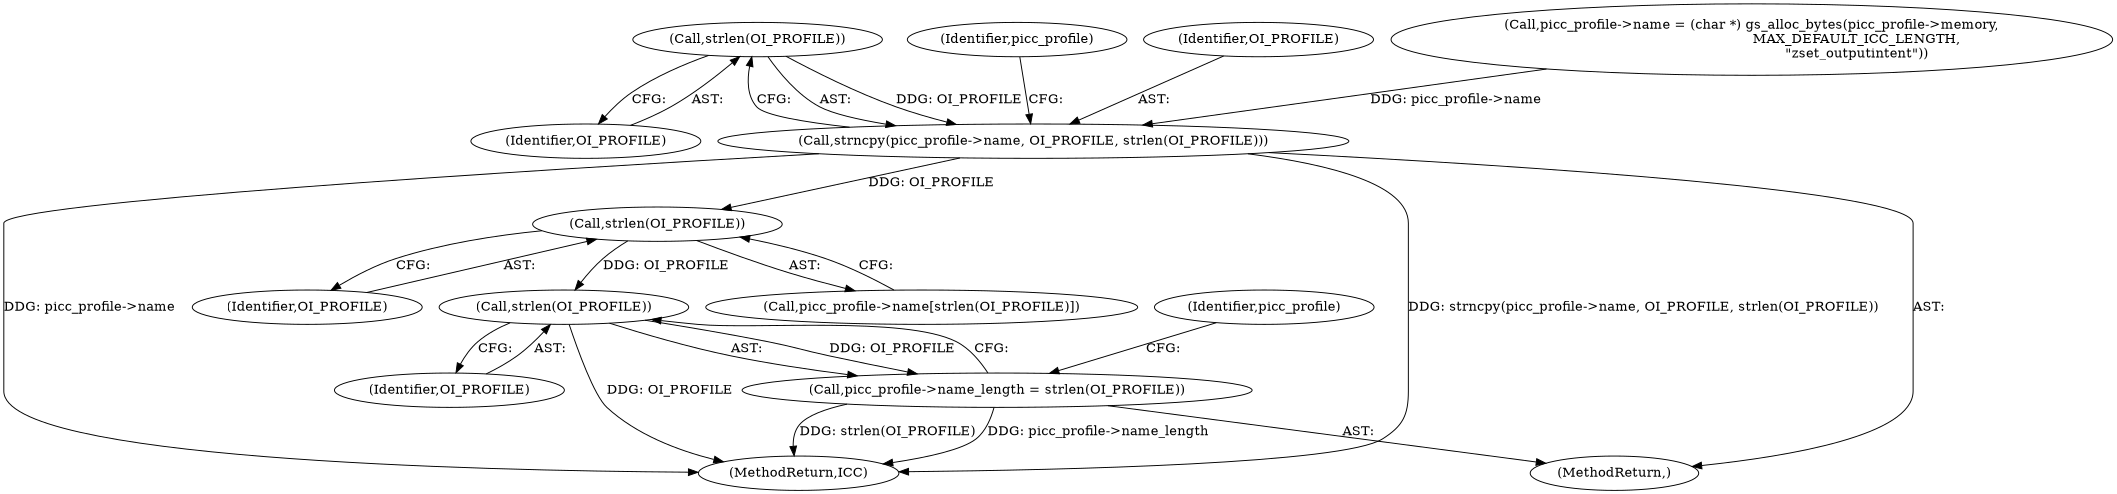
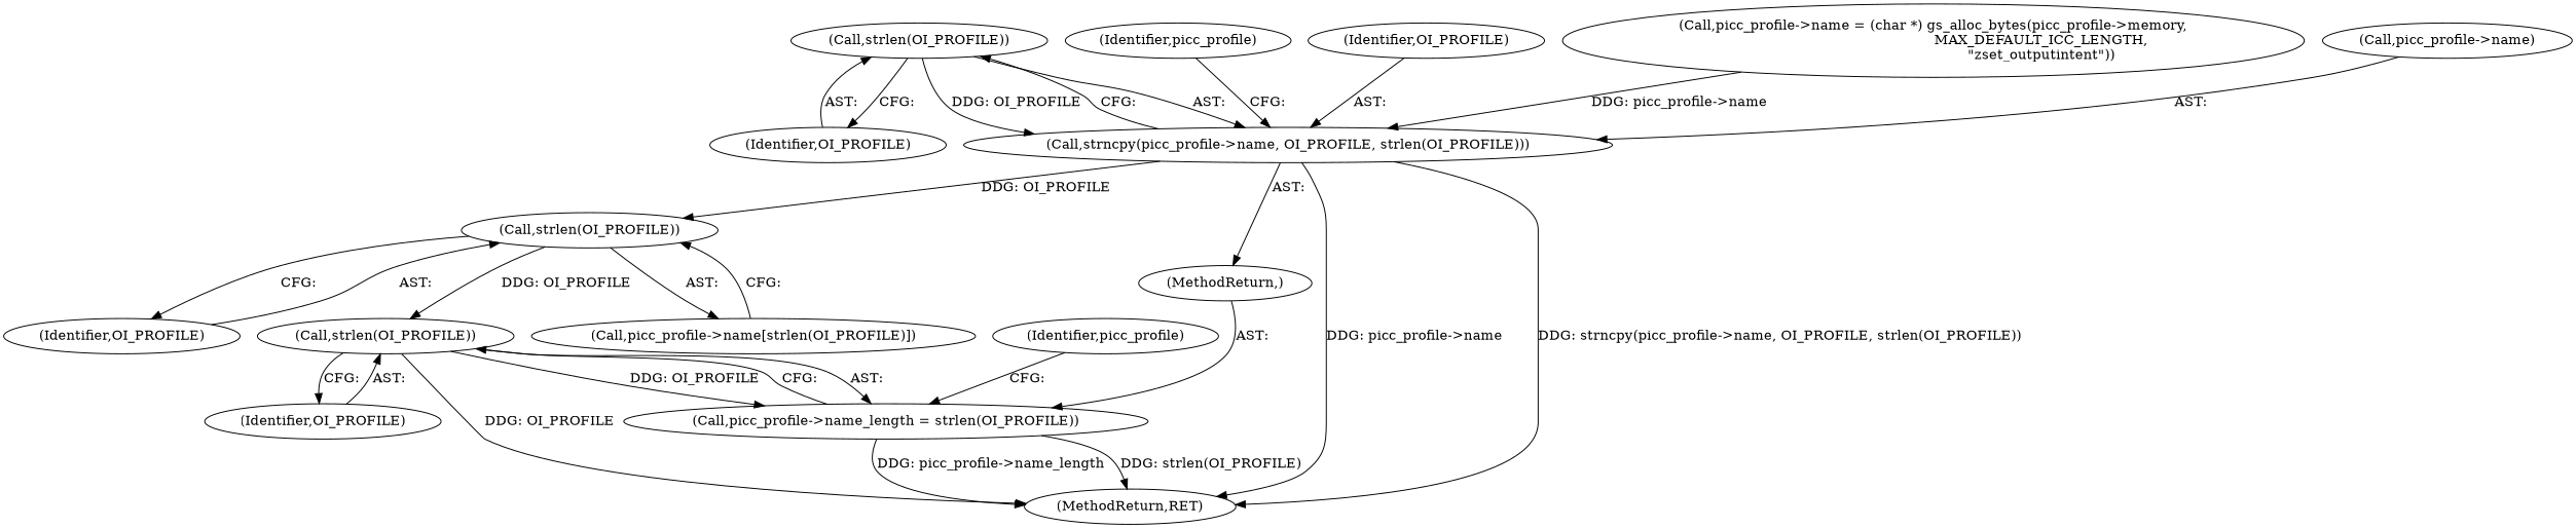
  digraph {
    n1 [label="(Call,strlen(OI_PROFILE))"]
    n2 [label="(Call,strncpy(picc_profile->name, OI_PROFILE, strlen(OI_PROFILE)))"]
    n3 [label="(Identifier,OI_PROFILE)"]
    n4 [label="(Call,strlen(OI_PROFILE))"]
    n5 [label="(MethodReturn,)"]
-   n6 [label="(MethodReturn,ICC)"]
+   n6 [label="(MethodReturn,RET)"]
    n7 [label="(Call,strlen(OI_PROFILE))"]
    n8 [label="(Call,picc_profile->name[strlen(OI_PROFILE)])"]
    n9 [label="(Identifier,OI_PROFILE)"]
    n10 [label="(Call,picc_profile->name_length = strlen(OI_PROFILE))"]
    n11 [label="(Identifier,OI_PROFILE)"]
    n12 [label="(Identifier,picc_profile)"]
    n13 [label="(Identifier,OI_PROFILE)"]
    n14 [label="(Call,picc_profile->name = (char *) gs_alloc_bytes(picc_profile->memory,\n                                                 MAX_DEFAULT_ICC_LENGTH,\n                                                 \"zset_outputintent\"))"]
    n15 [label="(Identifier,picc_profile)"]
+   n16 [label="(Call,picc_profile->name)"]
    n1 -> n2 [label="AST: "]
    n1 -> n2 [label="DDG: OI_PROFILE"]
    n1 -> n3 [label="CFG: "]
    n2 -> n1 [label="CFG: "]
    n2 -> n4 [label="DDG: OI_PROFILE"]
    n2 -> n5 [label="AST: "]
    n2 -> n6 [label="DDG: picc_profile->name"]
    n2 -> n6 [label="DDG: strncpy(picc_profile->name, OI_PROFILE, strlen(OI_PROFILE))"]
    n3 -> n1 [label="AST: "]
    n4 -> n7 [label="DDG: OI_PROFILE"]
    n4 -> n8 [label="AST: "]
    n4 -> n9 [label="CFG: "]
    n7 -> n6 [label="DDG: OI_PROFILE"]
    n7 -> n10 [label="AST: "]
    n7 -> n10 [label="DDG: OI_PROFILE"]
    n7 -> n11 [label="CFG: "]
    n8 -> n4 [label="CFG: "]
    n9 -> n4 [label="AST: "]
-   n10 -> n5 [label="AST: "]
+   n5 -> n10 [label="AST: "]
    n10 -> n6 [label="DDG: strlen(OI_PROFILE)"]
    n10 -> n6 [label="DDG: picc_profile->name_length"]
    n10 -> n7 [label="CFG: "]
    n11 -> n7 [label="AST: "]
    n12 -> n2 [label="CFG: "]
    n13 -> n2 [label="AST: "]
    n14 -> n2 [label="DDG: picc_profile->name"]
    n15 -> n10 [label="CFG: "]
+   n16 -> n2 [label="AST: "]
  }
